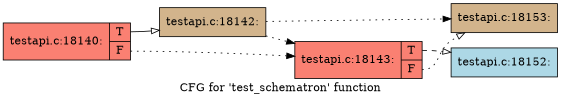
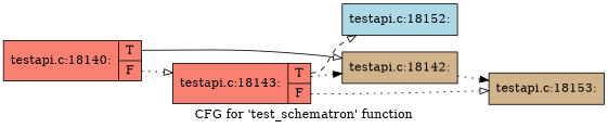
  digraph {
    label="CFG for 'test_schematron' function"
    rankdir=LR
    node [fillcolor=salmon shape=record style=filled]
    edge [arrowhead=onormal style=dotted]
    n1 [label="{testapi.c:18140:|{<s0>T|<s1>F}}"]
    n2 [fillcolor=tan label="{testapi.c:18142:}"]
    n3 [label="{testapi.c:18143:|{<s0>T|<s1>F}}"]
    n4 [fillcolor=tan label="{testapi.c:18153:}"]
    n5 [fillcolor=lightblue label="{testapi.c:18152:}"]
    n1 -> n2 [style=solid tailport=s0]
-   n1 -> n3 [arrowhead=normal tailport=s1]
-   n2 -> n3 [arrowhead=normal]
+   n1 -> n3 [tailport=s1]
+   n3 -> n2 [arrowhead=normal]
    n2 -> n4 [arrowhead=normal]
    n3 -> n4 [tailport=s1]
    n3 -> n5 [style=dashed tailport=s0]
  }
